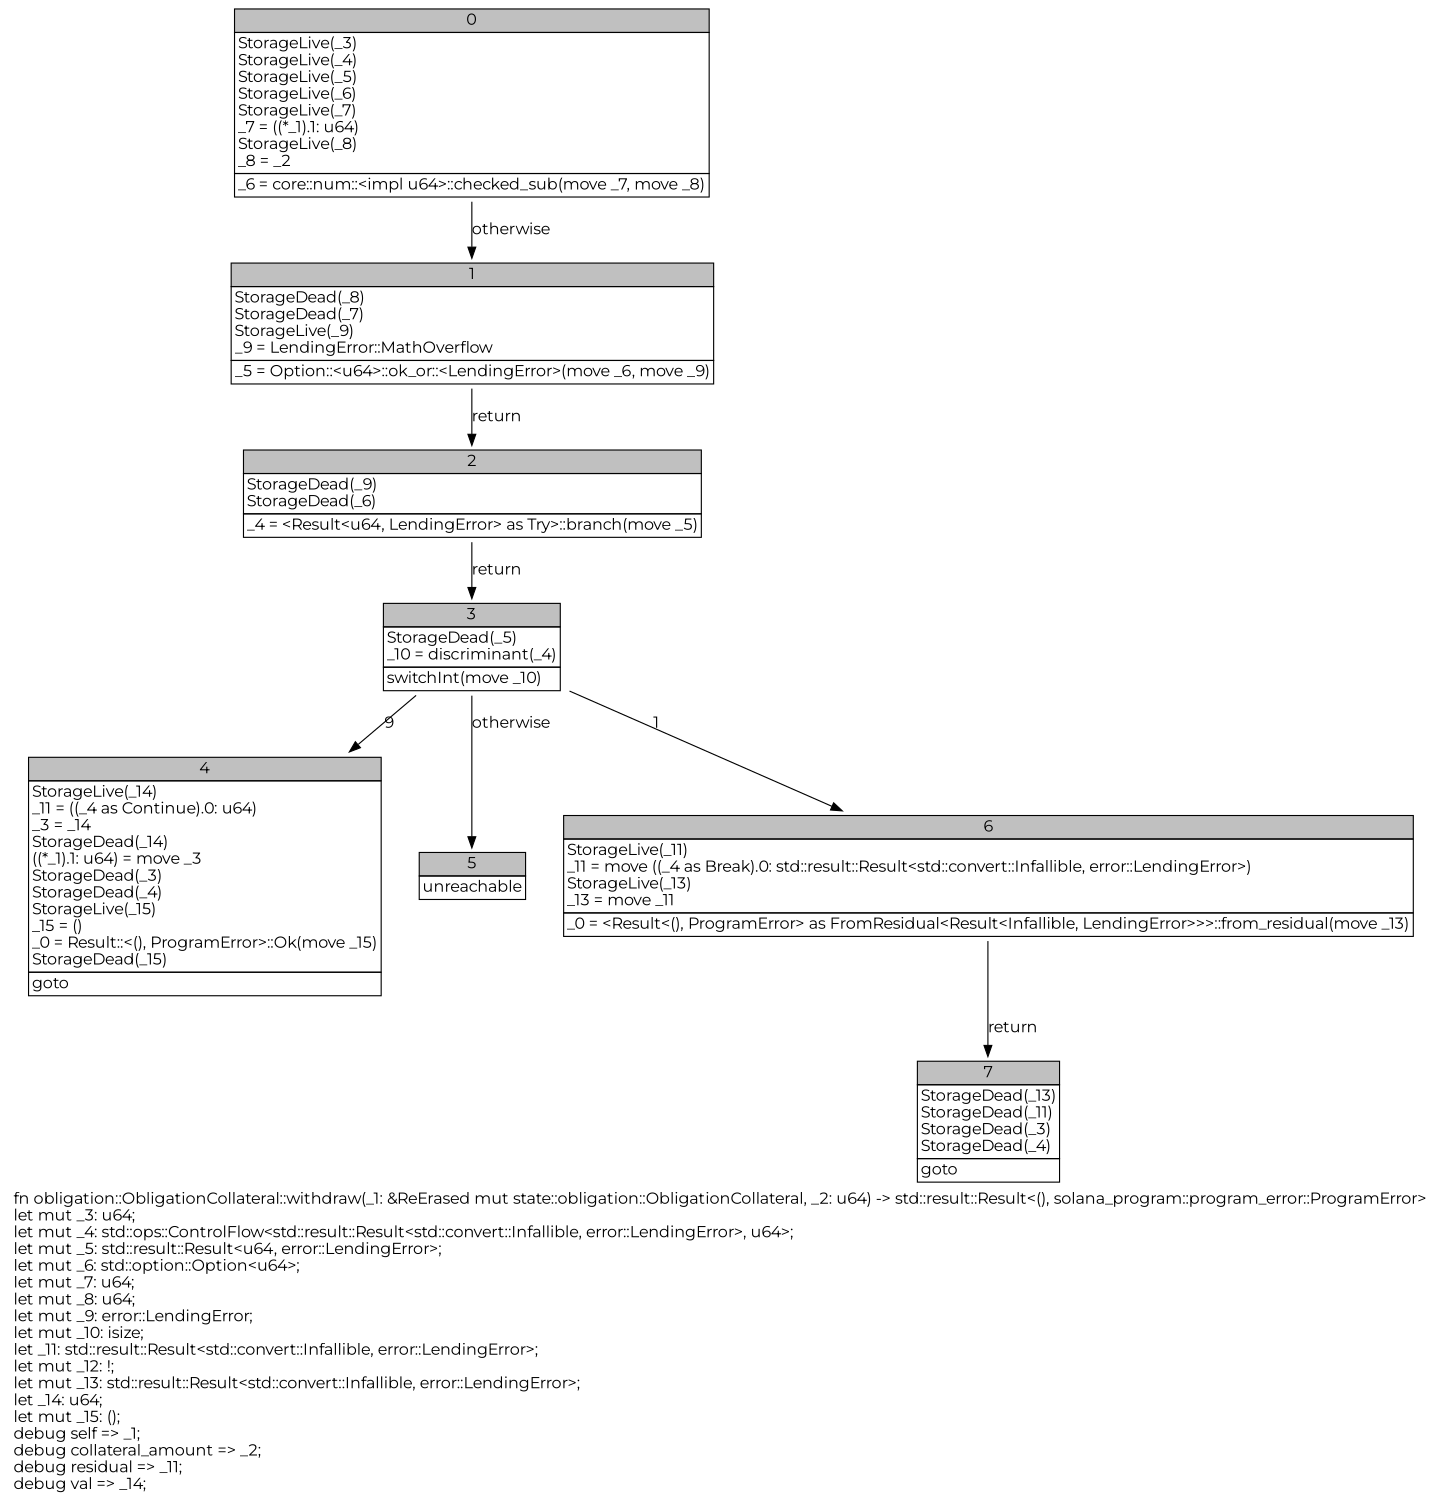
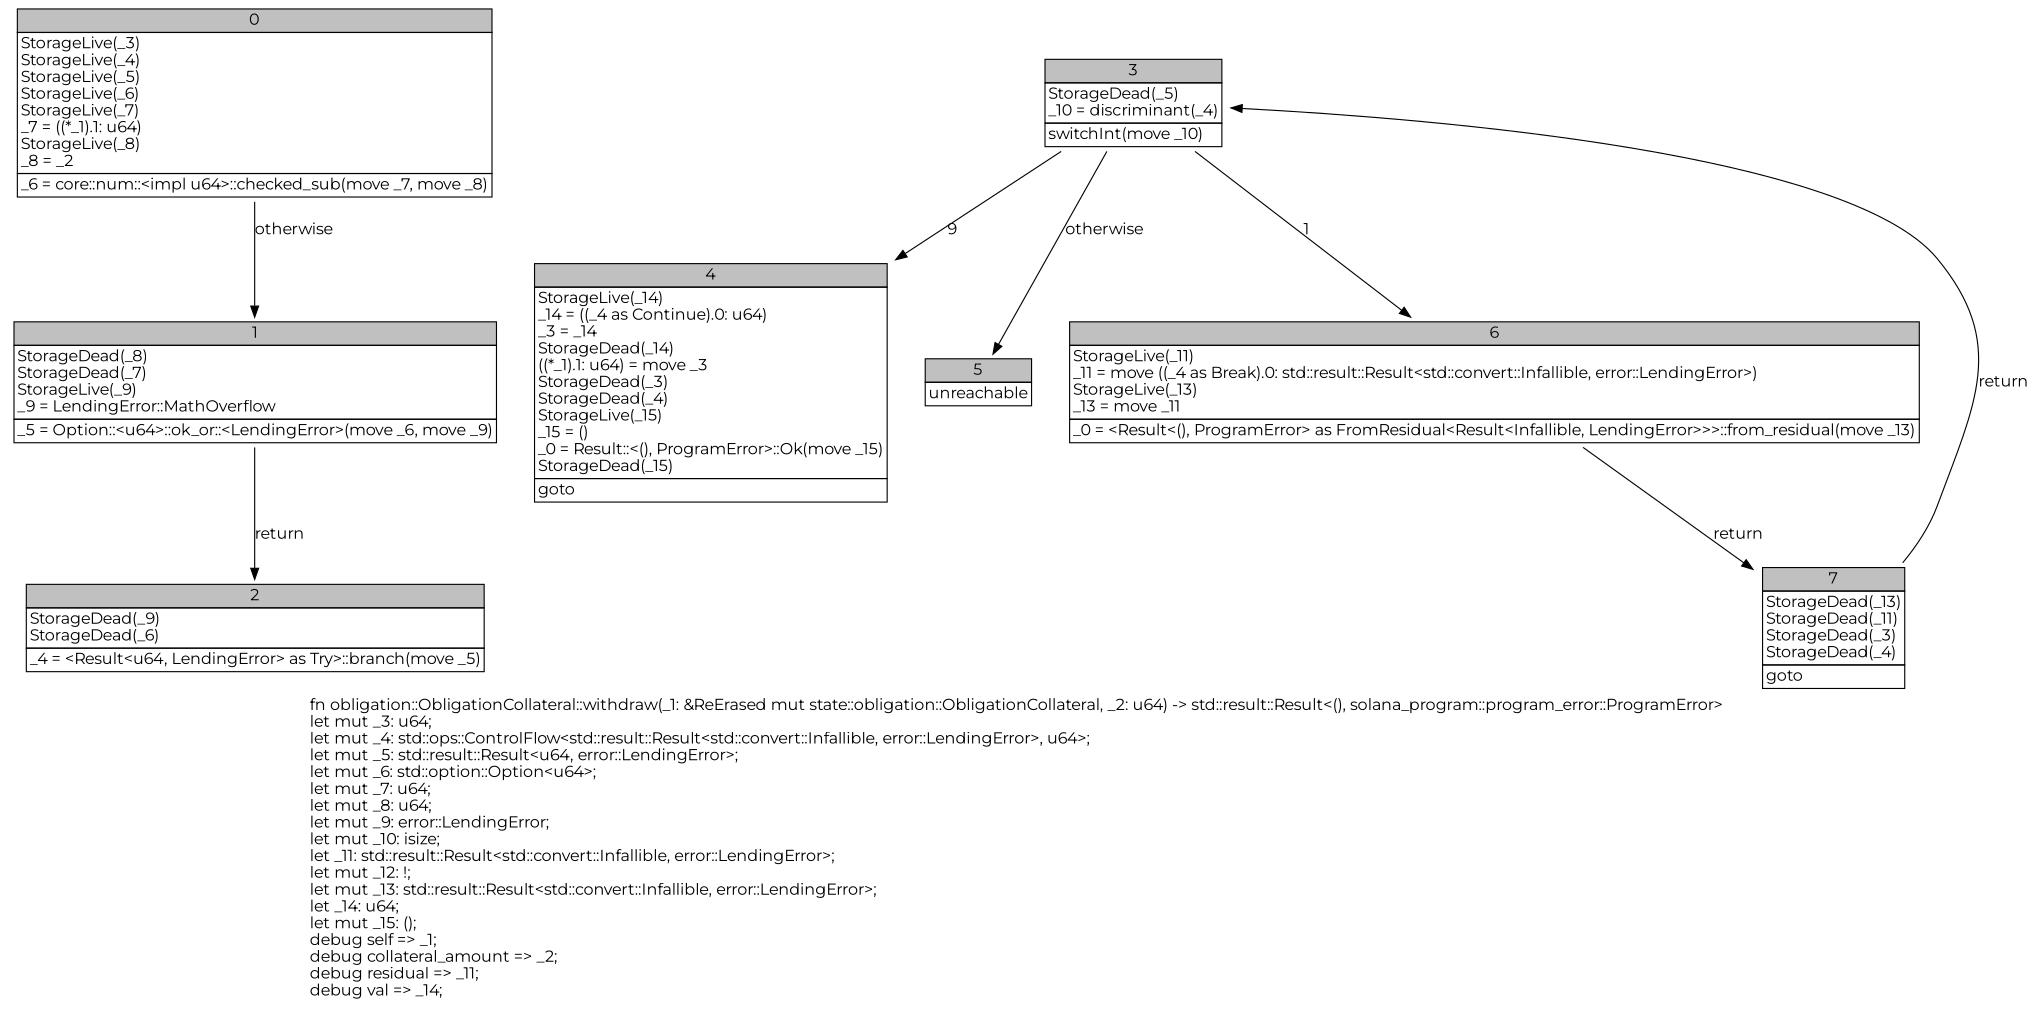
  digraph {
    fontname=Montserrat
    label=<fn obligation::ObligationCollateral::withdraw(_1: &amp;ReErased mut state::obligation::ObligationCollateral, _2: u64) -&gt; std::result::Result&lt;(), solana_program::program_error::ProgramError&gt;<br align="left"/>let mut _3: u64;<br align="left"/>let mut _4: std::ops::ControlFlow&lt;std::result::Result&lt;std::convert::Infallible, error::LendingError&gt;, u64&gt;;<br align="left"/>let mut _5: std::result::Result&lt;u64, error::LendingError&gt;;<br align="left"/>let mut _6: std::option::Option&lt;u64&gt;;<br align="left"/>let mut _7: u64;<br align="left"/>let mut _8: u64;<br align="left"/>let mut _9: error::LendingError;<br align="left"/>let mut _10: isize;<br align="left"/>let _11: std::result::Result&lt;std::convert::Infallible, error::LendingError&gt;;<br align="left"/>let mut _12: !;<br align="left"/>let mut _13: std::result::Result&lt;std::convert::Infallible, error::LendingError&gt;;<br align="left"/>let _14: u64;<br align="left"/>let mut _15: ();<br align="left"/>debug self =&gt; _1;<br align="left"/>debug collateral_amount =&gt; _2;<br align="left"/>debug residual =&gt; _11;<br align="left"/>debug val =&gt; _14;<br align="left"/>>
    node [fontname=Montserrat shape=none]
    edge [fontname=Montserrat]
    n1 [label=<<table border="0" cellborder="1" cellspacing="0"><tr><td bgcolor="gray" align="center" colspan="1">0</td></tr><tr><td align="left" balign="left">StorageLive(_3)<br/>StorageLive(_4)<br/>StorageLive(_5)<br/>StorageLive(_6)<br/>StorageLive(_7)<br/>_7 = ((*_1).1: u64)<br/>StorageLive(_8)<br/>_8 = _2<br/></td></tr><tr><td align="left">_6 = core::num::&lt;impl u64&gt;::checked_sub(move _7, move _8)</td></tr></table>>]
    n2 [label=<<table border="0" cellborder="1" cellspacing="0"><tr><td bgcolor="gray" align="center" colspan="1">1</td></tr><tr><td align="left" balign="left">StorageDead(_8)<br/>StorageDead(_7)<br/>StorageLive(_9)<br/>_9 = LendingError::MathOverflow<br/></td></tr><tr><td align="left">_5 = Option::&lt;u64&gt;::ok_or::&lt;LendingError&gt;(move _6, move _9)</td></tr></table>>]
    n3 [label=<<table border="0" cellborder="1" cellspacing="0"><tr><td bgcolor="gray" align="center" colspan="1">2</td></tr><tr><td align="left" balign="left">StorageDead(_9)<br/>StorageDead(_6)<br/></td></tr><tr><td align="left">_4 = &lt;Result&lt;u64, LendingError&gt; as Try&gt;::branch(move _5)</td></tr></table>>]
    n4 [label=<<table border="0" cellborder="1" cellspacing="0"><tr><td bgcolor="gray" align="center" colspan="1">3</td></tr><tr><td align="left" balign="left">StorageDead(_5)<br/>_10 = discriminant(_4)<br/></td></tr><tr><td align="left">switchInt(move _10)</td></tr></table>>]
-   n5 [label=<<table border="0" cellborder="1" cellspacing="0"><tr><td bgcolor="gray" align="center" colspan="1">4</td></tr><tr><td align="left" balign="left">StorageLive(_14)<br/>_11 = ((_4 as Continue).0: u64)<br/>_3 = _14<br/>StorageDead(_14)<br/>((*_1).1: u64) = move _3<br/>StorageDead(_3)<br/>StorageDead(_4)<br/>StorageLive(_15)<br/>_15 = ()<br/>_0 = Result::&lt;(), ProgramError&gt;::Ok(move _15)<br/>StorageDead(_15)<br/></td></tr><tr><td align="left">goto</td></tr></table>>]
+   n5 [label=<<table border="0" cellborder="1" cellspacing="0"><tr><td bgcolor="gray" align="center" colspan="1">4</td></tr><tr><td align="left" balign="left">StorageLive(_14)<br/>_14 = ((_4 as Continue).0: u64)<br/>_3 = _14<br/>StorageDead(_14)<br/>((*_1).1: u64) = move _3<br/>StorageDead(_3)<br/>StorageDead(_4)<br/>StorageLive(_15)<br/>_15 = ()<br/>_0 = Result::&lt;(), ProgramError&gt;::Ok(move _15)<br/>StorageDead(_15)<br/></td></tr><tr><td align="left">goto</td></tr></table>>]
    n6 [label=<<table border="0" cellborder="1" cellspacing="0"><tr><td bgcolor="gray" align="center" colspan="1">5</td></tr><tr><td align="left">unreachable</td></tr></table>>]
    n7 [label=<<table border="0" cellborder="1" cellspacing="0"><tr><td bgcolor="gray" align="center" colspan="1">6</td></tr><tr><td align="left" balign="left">StorageLive(_11)<br/>_11 = move ((_4 as Break).0: std::result::Result&lt;std::convert::Infallible, error::LendingError&gt;)<br/>StorageLive(_13)<br/>_13 = move _11<br/></td></tr><tr><td align="left">_0 = &lt;Result&lt;(), ProgramError&gt; as FromResidual&lt;Result&lt;Infallible, LendingError&gt;&gt;&gt;::from_residual(move _13)</td></tr></table>>]
    n8 [label=<<table border="0" cellborder="1" cellspacing="0"><tr><td bgcolor="gray" align="center" colspan="1">7</td></tr><tr><td align="left" balign="left">StorageDead(_13)<br/>StorageDead(_11)<br/>StorageDead(_3)<br/>StorageDead(_4)<br/></td></tr><tr><td align="left">goto</td></tr></table>>]
    n1 -> n2 [label=otherwise]
    n2 -> n3 [label=return]
-   n3 -> n4 [label=return]
+   n8 -> n4 [label=return]
    n4 -> n5 [label=9]
    n4 -> n6 [label=otherwise]
    n4 -> n7 [label=1]
    n7 -> n8 [label=return]
  }
